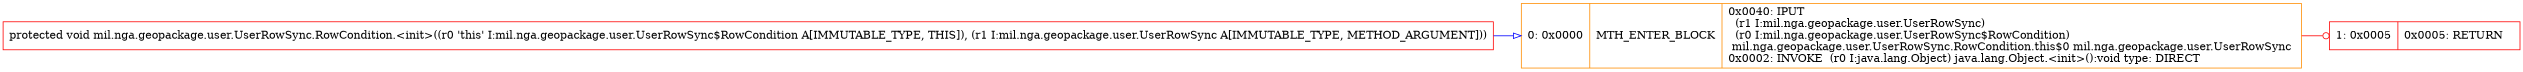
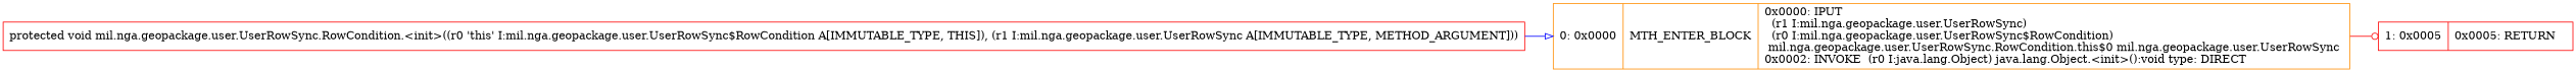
  digraph {
    rankdir=LR
    node [shape=record color=red]
    edge [style=solid]
-   n1 [label="{0\:\ 0x0000|MTH_ENTER_BLOCK\l|0x0040: IPUT  \l  (r1 I:mil.nga.geopackage.user.UserRowSync)\l  (r0 I:mil.nga.geopackage.user.UserRowSync$RowCondition)\l mil.nga.geopackage.user.UserRowSync.RowCondition.this$0 mil.nga.geopackage.user.UserRowSync \l0x0002: INVOKE  (r0 I:java.lang.Object) java.lang.Object.\<init\>():void type: DIRECT \l}" color=darkorange]
+   n1 [label="{0\:\ 0x0000|MTH_ENTER_BLOCK\l|0x0000: IPUT  \l  (r1 I:mil.nga.geopackage.user.UserRowSync)\l  (r0 I:mil.nga.geopackage.user.UserRowSync$RowCondition)\l mil.nga.geopackage.user.UserRowSync.RowCondition.this$0 mil.nga.geopackage.user.UserRowSync \l0x0002: INVOKE  (r0 I:java.lang.Object) java.lang.Object.\<init\>():void type: DIRECT \l}" color=darkorange]
    n2 [label="{1\:\ 0x0005|0x0005: RETURN   \l}"]
    n3 [label="{protected void mil.nga.geopackage.user.UserRowSync.RowCondition.\<init\>((r0 'this' I:mil.nga.geopackage.user.UserRowSync$RowCondition A[IMMUTABLE_TYPE, THIS]), (r1 I:mil.nga.geopackage.user.UserRowSync A[IMMUTABLE_TYPE, METHOD_ARGUMENT])) }"]
    n1 -> n2 [color=red arrowhead=odot]
    n3 -> n1 [color=blue arrowhead=onormal]
  }
